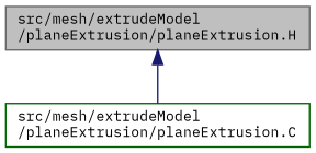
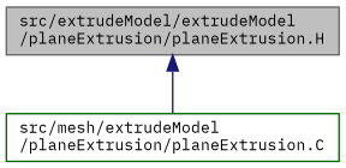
  digraph {
    fontname="IBM Plex Mono"
    node [fontname="IBM Plex Mono" fontsize=10 shape=record]
-   n1 [color=gray40 fillcolor=grey75 fontcolor=black height=0.2 label="src/mesh/extrudeModel\l/planeExtrusion/planeExtrusion.H" style=filled width=0.4]
+   n1 [color=gray40 fillcolor=grey75 fontcolor=black height=0.2 label="src/extrudeModel/extrudeModel\l/planeExtrusion/planeExtrusion.H" style=filled width=0.4]
    n2 [color=darkgreen height=0.2 label="src/mesh/extrudeModel\l/planeExtrusion/planeExtrusion.C" width=0.4]
    n1 -> n2 [color=midnightblue dir=back fontname="IBM Plex Mono" fontsize=10 labelfontname=FreeSans labelfontsize=10 style=solid]
  }
